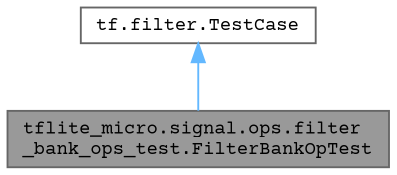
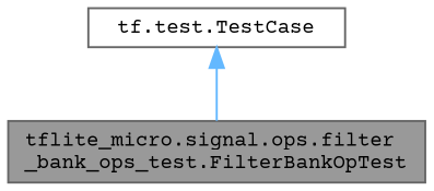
  digraph {
    fontname="Courier Prime"
    node [color=gray40 fontname="Courier Prime" fontsize=10 shape=box style=filled]
    n1 [fillcolor=grey60 fontcolor=black height=0.2 label="tflite_micro.signal.ops.filter\l_bank_ops_test.FilterBankOpTest" width=0.4]
-   n2 [fillcolor=white height=0.2 label="tf.filter.TestCase" width=0.4]
+   n2 [fillcolor=white height=0.2 label="tf.test.TestCase" width=0.4]
    n2 -> n1 [color=steelblue1 dir=back fontname="Courier Prime" fontsize=10 labelfontname=Helvetica labelfontsize=10 style=solid]
  }
